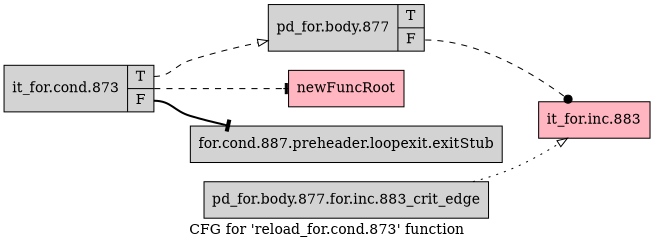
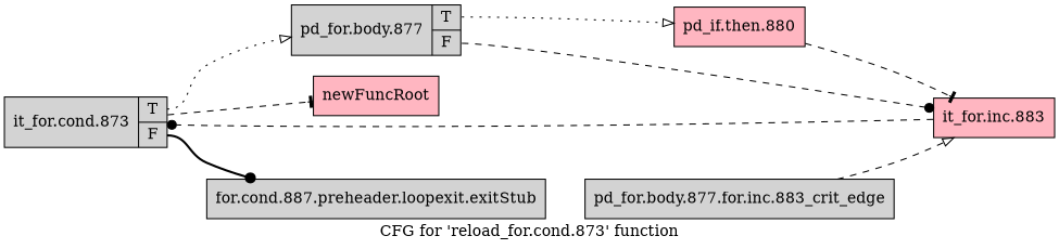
  digraph {
    label="CFG for 'reload_for.cond.873' function"
    rankdir=LR
    node [fillcolor=lightgrey shape=record style=filled]
    edge [arrowhead=tee style=dashed]
    n1 [fillcolor=lightpink label="{newFuncRoot}"]
    n2 [label="{it_for.cond.873|{<s0>T|<s1>F}}"]
    n3 [label="{for.cond.887.preheader.loopexit.exitStub}"]
    n4 [label="{pd_for.body.877|{<s0>T|<s1>F}}"]
+   n5 [fillcolor=lightpink label="{pd_if.then.880}"]
    n6 [fillcolor=lightpink label="{it_for.inc.883}"]
    n7 [label="{pd_for.body.877.for.inc.883_crit_edge}"]
    n2 -> n1
-   n2 -> n3 [style=bold tailport=s1]
-   n2 -> n4 [arrowhead=onormal tailport=s0]
+   n2 -> n3 [arrowhead=dot style=bold tailport=s1]
+   n2 -> n4 [arrowhead=onormal style=dotted tailport=s0]
+   n4 -> n5 [arrowhead=onormal style=dotted tailport=s0]
    n4 -> n6 [arrowhead=dot tailport=s1]
-   n7 -> n6 [arrowhead=onormal style=dotted]
+   n5 -> n6
+   n6 -> n2 [arrowhead=dot]
+   n7 -> n6 [arrowhead=onormal]
  }
